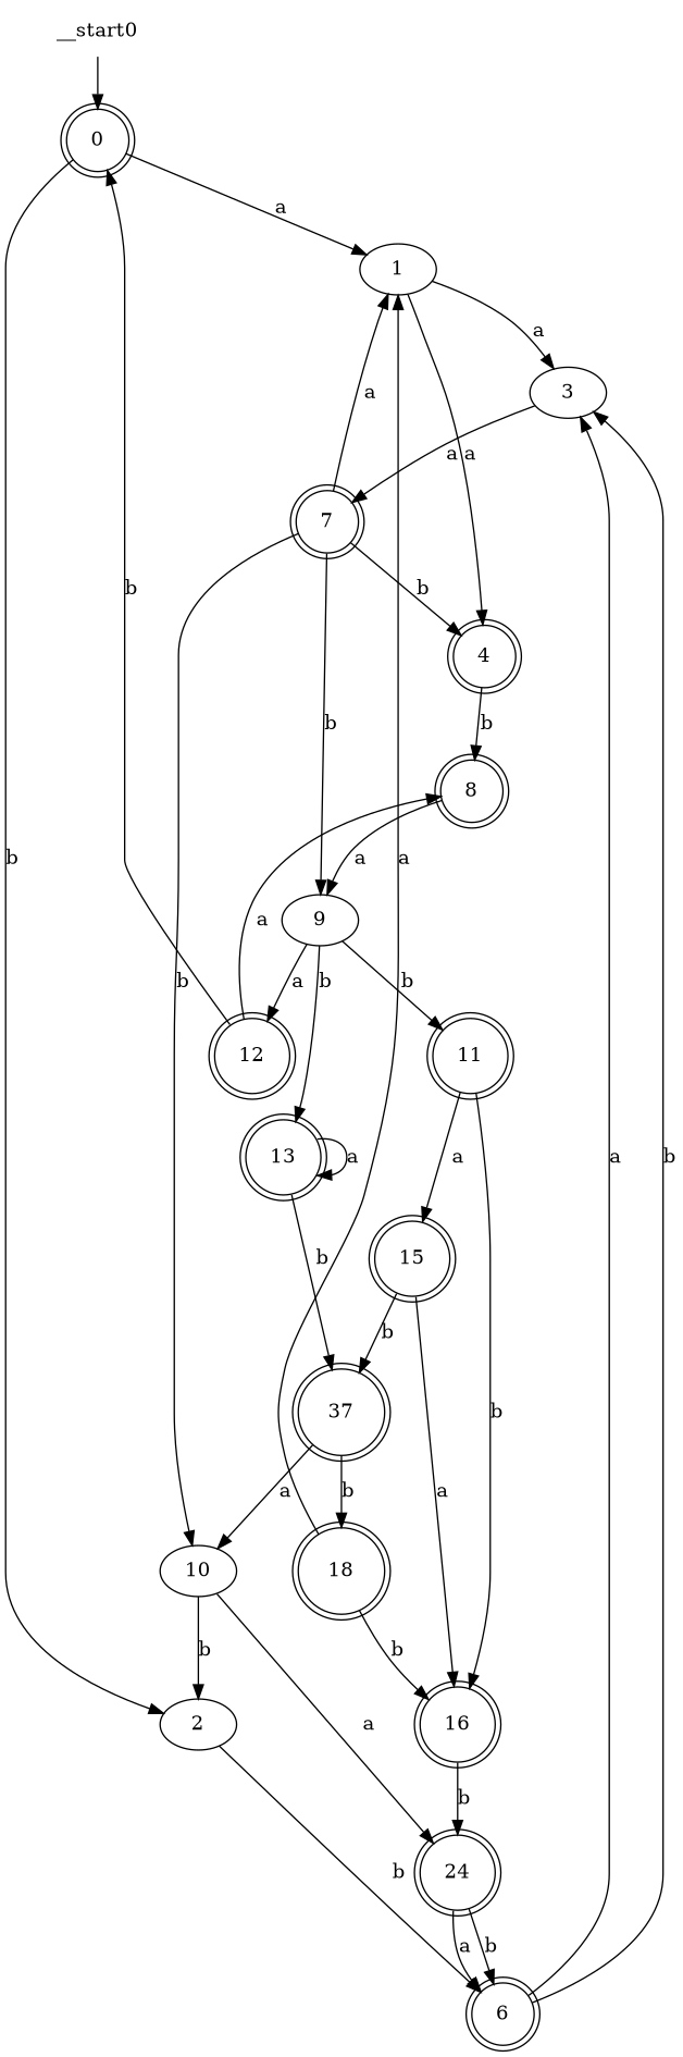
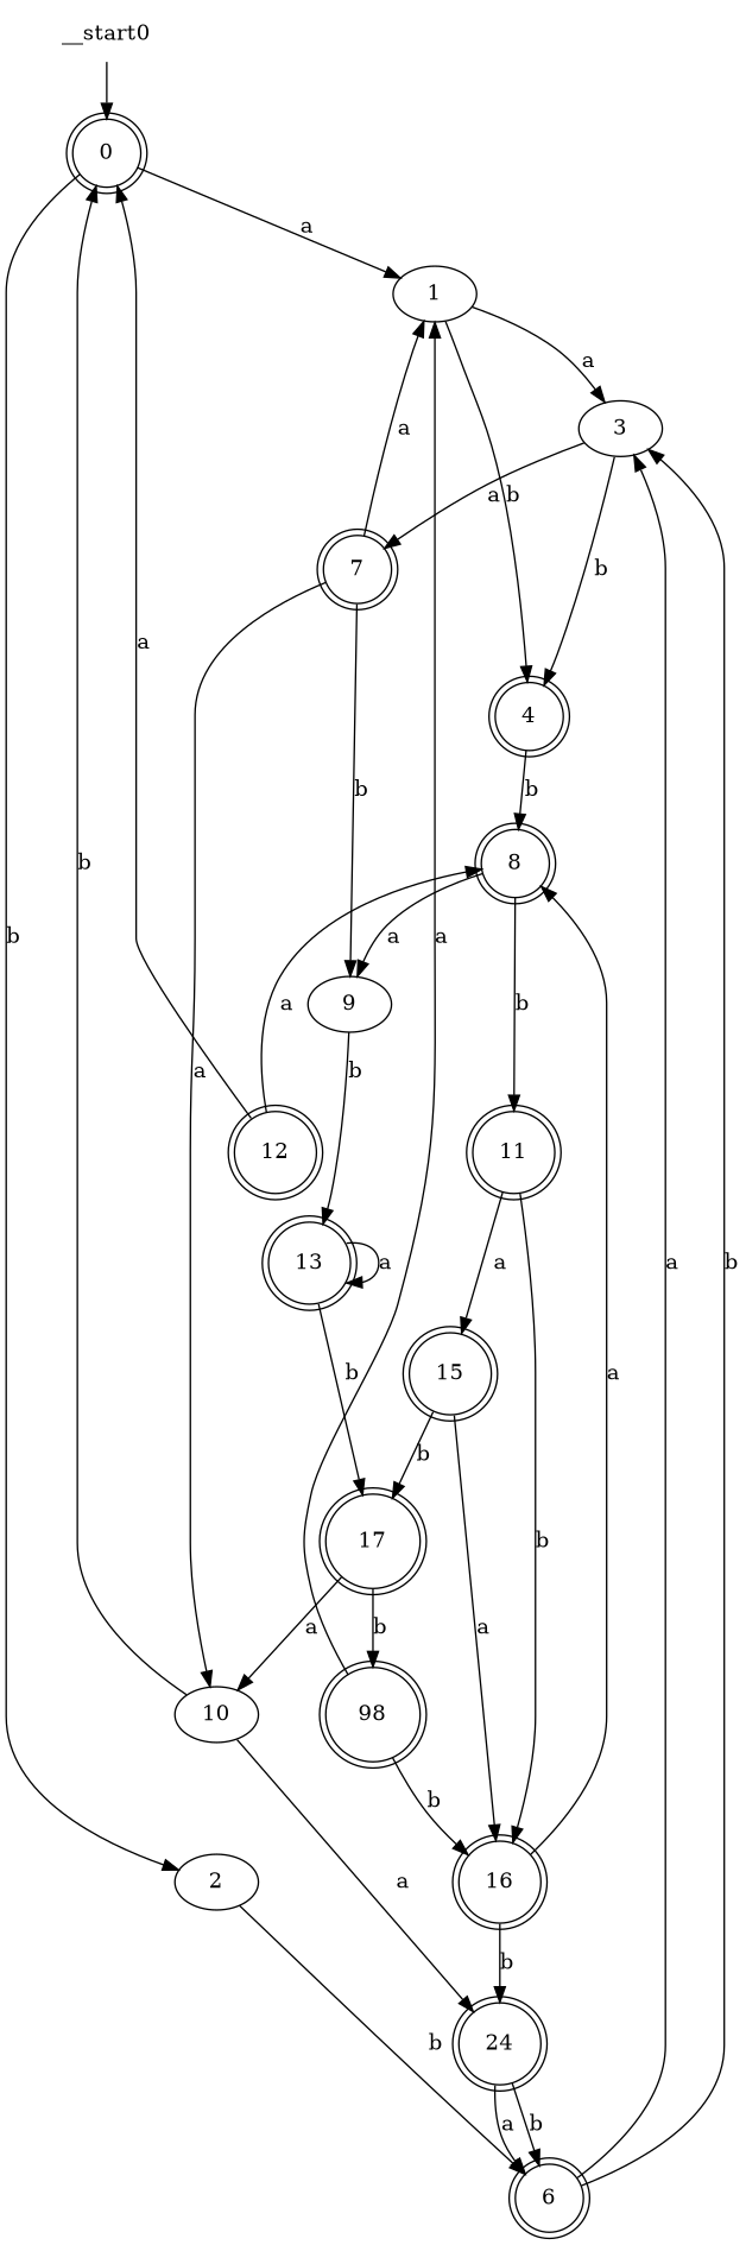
  digraph {
    node [shape=doublecircle]
    __start0 [shape=none]
    0
    1 [shape=""]
    2 [shape=""]
    3 [shape=""]
    4
    6
    7
    8
    9 [shape=""]
    10 [shape=""]
    11
    12
    13
    n15 [label=24]
    15
    16
-   17 [label=37]
-   18
+   17
+   18 [label=98]
    __start0 -> 0
    0 -> 1 [label=a]
    0 -> 2 [label=b]
    1 -> 3 [label=a]
-   1 -> 4 [label=a]
+   1 -> 4 [label=b]
    2 -> 6 [label=b]
-   7 -> 4 [label=b]
+   3 -> 4 [label=b]
    3 -> 7 [label=a]
    4 -> 8 [label=b]
    6 -> 3 [label=a]
    6 -> 3 [label=b]
    7 -> 1 [label=a]
    7 -> 9 [label=b]
-   7 -> 10 [label=b]
+   7 -> 10 [label=a]
    8 -> 9 [label=a]
-   9 -> 11 [label=b]
-   9 -> 12 [label=a]
+   8 -> 11 [label=b]
    9 -> 13 [label=b]
-   10 -> 2 [label=b]
+   10 -> 0 [label=b]
    10 -> n15 [label=a]
    11 -> 15 [label=a]
    11 -> 16 [label=b]
-   12 -> 0 [label=b]
+   12 -> 0 [label=a]
    12 -> 8 [label=a]
    13 -> 13 [label=a]
    13 -> 17 [label=b]
    n15 -> 6 [label=a]
    n15 -> 6 [label=b]
    15 -> 16 [label=a]
    15 -> 17 [label=b]
+   16 -> 8 [label=a]
    16 -> n15 [label=b]
    17 -> 10 [label=a]
    17 -> 18 [label=b]
    18 -> 1 [label=a]
    18 -> 16 [label=b]
  }
